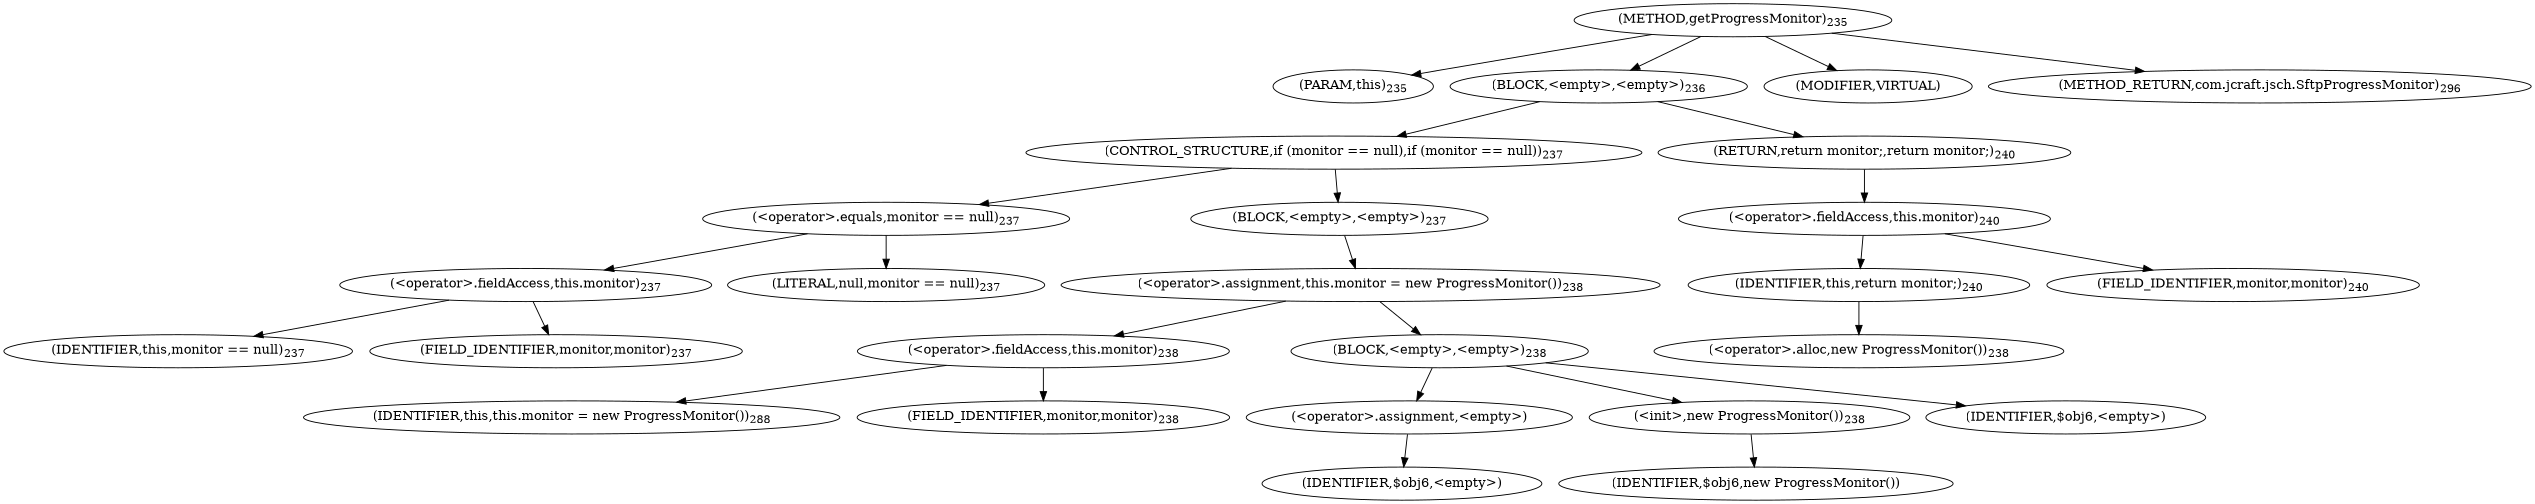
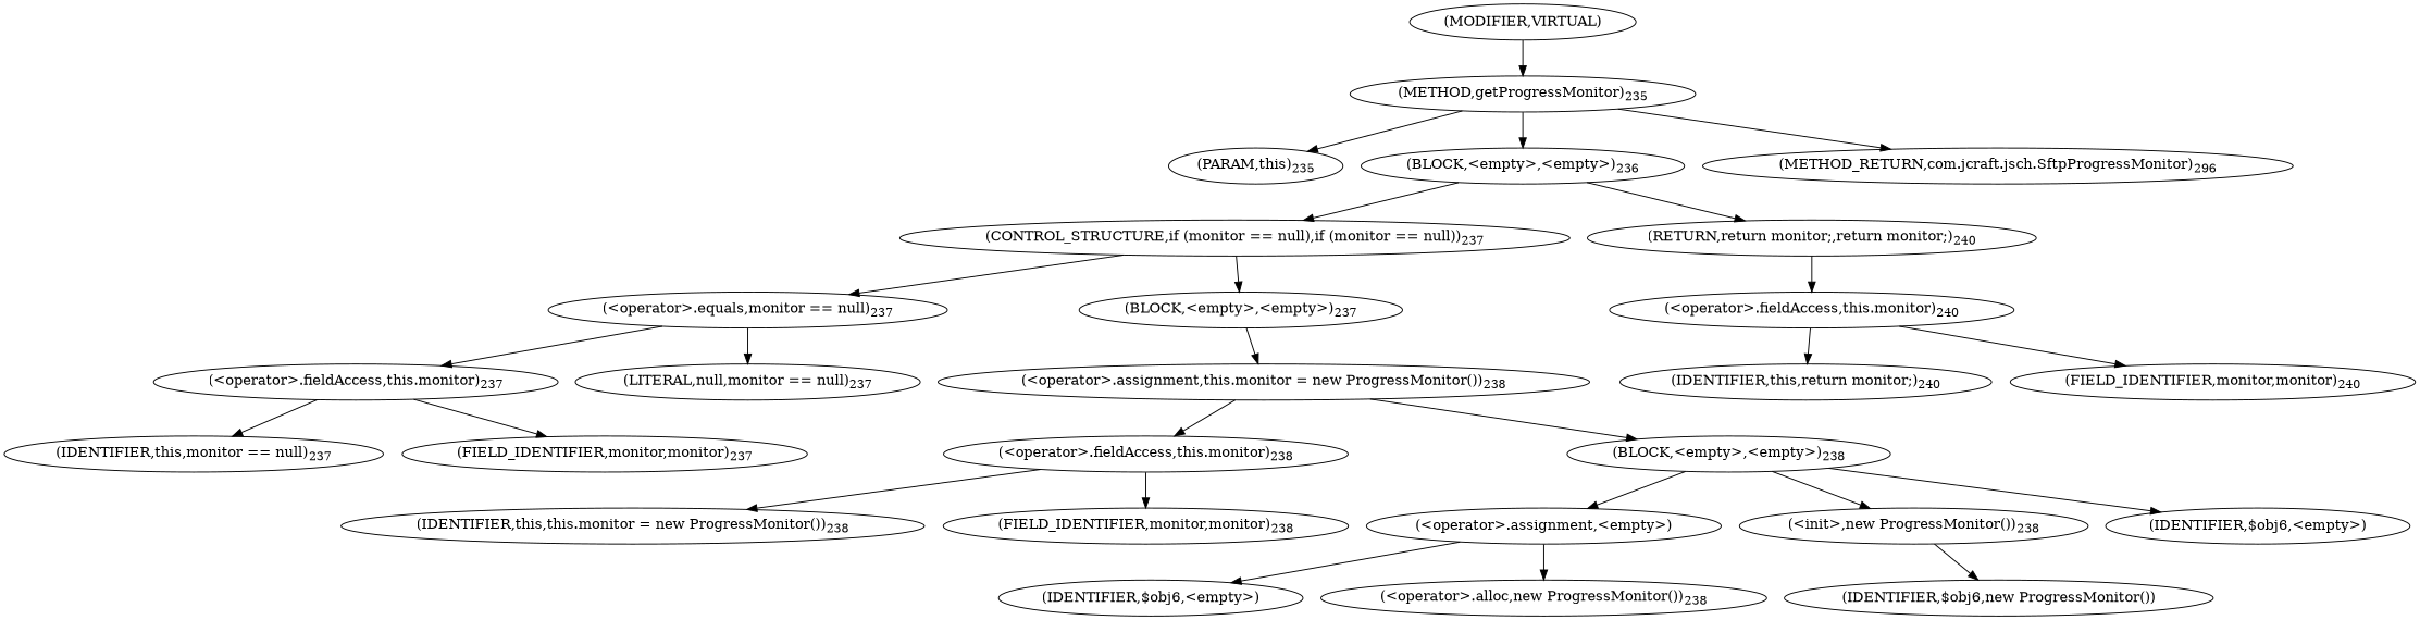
  digraph {
    n1 [label=<(METHOD,getProgressMonitor)<SUB>235</SUB>>]
    n2 [label=<(PARAM,this)<SUB>235</SUB>>]
    n3 [label=<(BLOCK,&lt;empty&gt;,&lt;empty&gt;)<SUB>236</SUB>>]
    n4 [label=<(MODIFIER,VIRTUAL)>]
    n5 [label=<(METHOD_RETURN,com.jcraft.jsch.SftpProgressMonitor)<SUB>296</SUB>>]
    n6 [label=<(CONTROL_STRUCTURE,if (monitor == null),if (monitor == null))<SUB>237</SUB>>]
    n7 [label=<(RETURN,return monitor;,return monitor;)<SUB>240</SUB>>]
    n8 [label=<(&lt;operator&gt;.equals,monitor == null)<SUB>237</SUB>>]
    n9 [label=<(BLOCK,&lt;empty&gt;,&lt;empty&gt;)<SUB>237</SUB>>]
    n10 [label=<(&lt;operator&gt;.fieldAccess,this.monitor)<SUB>240</SUB>>]
    n11 [label=<(&lt;operator&gt;.fieldAccess,this.monitor)<SUB>237</SUB>>]
    n12 [label=<(LITERAL,null,monitor == null)<SUB>237</SUB>>]
    n13 [label=<(&lt;operator&gt;.assignment,this.monitor = new ProgressMonitor())<SUB>238</SUB>>]
    n14 [label=<(IDENTIFIER,this,monitor == null)<SUB>237</SUB>>]
    n15 [label=<(FIELD_IDENTIFIER,monitor,monitor)<SUB>237</SUB>>]
    n16 [label=<(&lt;operator&gt;.fieldAccess,this.monitor)<SUB>238</SUB>>]
    n17 [label=<(BLOCK,&lt;empty&gt;,&lt;empty&gt;)<SUB>238</SUB>>]
-   n18 [label=<(IDENTIFIER,this,this.monitor = new ProgressMonitor())<SUB>288</SUB>>]
+   n18 [label=<(IDENTIFIER,this,this.monitor = new ProgressMonitor())<SUB>238</SUB>>]
    n19 [label=<(FIELD_IDENTIFIER,monitor,monitor)<SUB>238</SUB>>]
    n20 [label=<(&lt;operator&gt;.assignment,&lt;empty&gt;)>]
    n21 [label=<(&lt;init&gt;,new ProgressMonitor())<SUB>238</SUB>>]
    n22 [label=<(IDENTIFIER,$obj6,&lt;empty&gt;)>]
    n23 [label=<(IDENTIFIER,$obj6,&lt;empty&gt;)>]
    n24 [label=<(&lt;operator&gt;.alloc,new ProgressMonitor())<SUB>238</SUB>>]
    n25 [label=<(IDENTIFIER,$obj6,new ProgressMonitor())>]
    n26 [label=<(IDENTIFIER,this,return monitor;)<SUB>240</SUB>>]
    n27 [label=<(FIELD_IDENTIFIER,monitor,monitor)<SUB>240</SUB>>]
    n1 -> n2
    n1 -> n3
-   n1 -> n4
+   n4 -> n1
    n1 -> n5
    n3 -> n6
    n3 -> n7
    n6 -> n8
    n6 -> n9
    n7 -> n10
    n8 -> n11
    n8 -> n12
    n9 -> n13
    n10 -> n26
    n10 -> n27
    n11 -> n14
    n11 -> n15
    n13 -> n16
    n13 -> n17
    n16 -> n18
    n16 -> n19
    n17 -> n20
    n17 -> n21
    n17 -> n22
    n20 -> n23
-   n26 -> n24
+   n20 -> n24
    n21 -> n25
  }
